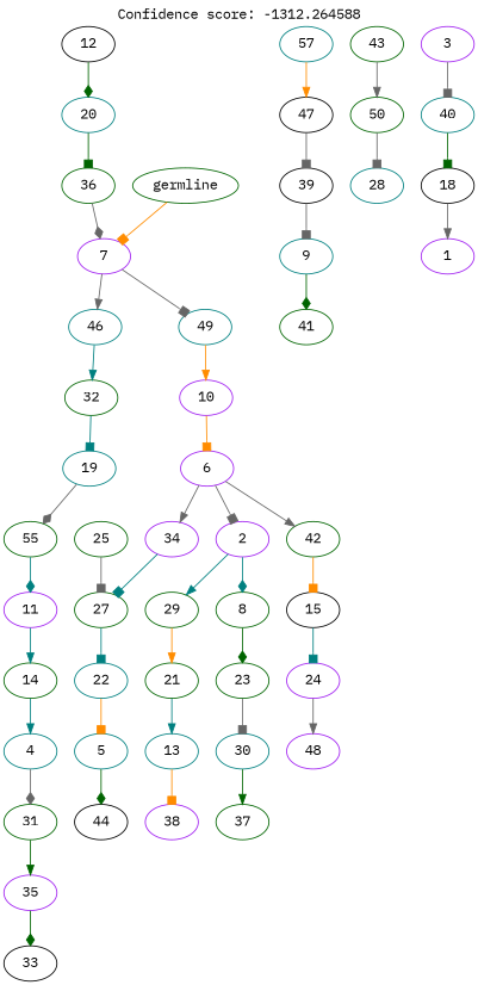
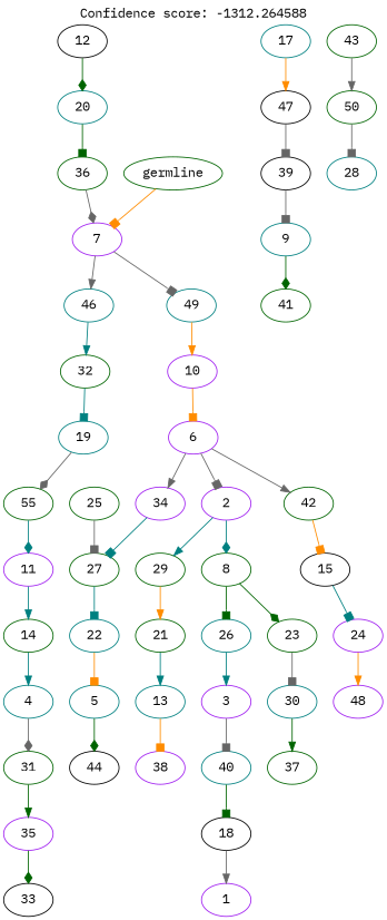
  digraph {
    fontname="IBM Plex Mono"
    label="Confidence score: -1312.264588"
    labelloc=t
    node [color=darkgreen fontname="IBM Plex Mono"]
    edge [arrowhead=box color=gray40 fontname="IBM Plex Mono"]
    n1 [color=purple label=35]
    n2 [color=black label=33]
    n3 [label=31]
    n4 [color=teal label=4]
    n5 [label=14]
    n6 [color=purple label=11]
    n7 [label=55]
    n8 [color=teal label=19]
    n9 [label=32]
    n10 [color=teal label=46]
    n11 [color=purple label=24]
    n12 [color=purple label=48]
    n13 [color=black label=15]
    n14 [label=42]
    n15 [color=teal label=5]
    n16 [color=black label=44]
    n17 [color=teal label=22]
    n18 [label=27]
    n19 [label=25]
    n20 [color=purple label=34]
    n21 [color=teal label=9]
    n22 [label=41]
    n23 [color=black label=39]
    n24 [color=black label=47]
-   n25 [color=teal label=57]
+   n25 [color=teal label=17]
    n26 [color=purple label=38]
    n27 [color=teal label=13]
    n28 [label=21]
    n29 [label=29]
    n30 [label=50]
    n31 [color=teal label=28]
    n32 [label=43]
    n33 [label=37]
    n34 [color=teal label=30]
    n35 [label=23]
    n36 [color=black label=18]
    n37 [color=purple label=1]
    n38 [color=teal label=40]
    n39 [color=purple label=3]
+   n40 [color=teal label=26]
    n41 [label=8]
    n42 [color=purple label=2]
    n43 [color=purple label=6]
    n44 [color=purple label=10]
    n45 [color=teal label=49]
    n46 [color=purple label=7]
    n47 [label=36]
    n48 [color=teal label=20]
    n49 [color=black label=12]
    n50 [label=germline]
    n1 -> n2 [arrowhead=diamond color=darkgreen]
    n3 -> n1 [arrowhead=normal color=darkgreen]
    n4 -> n3 [arrowhead=diamond]
    n5 -> n4 [arrowhead=normal color=teal]
    n6 -> n5 [arrowhead=normal color=teal]
    n7 -> n6 [arrowhead=diamond color=teal]
    n8 -> n7 [arrowhead=diamond]
    n9 -> n8 [color=teal]
    n10 -> n9 [arrowhead=normal color=teal]
-   n11 -> n12 [arrowhead=normal]
+   n11 -> n12 [arrowhead=normal color=darkorange]
    n13 -> n11 [color=teal]
    n14 -> n13 [color=darkorange]
    n15 -> n16 [arrowhead=diamond color=darkgreen]
    n17 -> n15 [color=darkorange]
    n18 -> n17 [color=teal]
    n19 -> n18
    n20 -> n18 [color=teal]
    n21 -> n22 [arrowhead=diamond color=darkgreen]
    n23 -> n21
    n24 -> n23
    n25 -> n24 [arrowhead=normal color=darkorange]
    n27 -> n26 [color=darkorange]
    n28 -> n27 [arrowhead=normal color=teal]
    n29 -> n28 [arrowhead=normal color=darkorange]
    n30 -> n31
    n32 -> n30 [arrowhead=normal]
    n34 -> n33 [arrowhead=normal color=darkgreen]
    n35 -> n34
    n36 -> n37 [arrowhead=normal]
    n38 -> n36 [color=darkgreen]
    n39 -> n38
+   n40 -> n39 [arrowhead=normal color=teal]
    n41 -> n35 [arrowhead=diamond color=darkgreen]
+   n41 -> n40 [color=darkgreen]
    n42 -> n29 [arrowhead=normal color=teal]
    n42 -> n41 [arrowhead=diamond color=teal]
    n43 -> n14 [arrowhead=normal]
    n43 -> n20 [arrowhead=normal]
    n43 -> n42
    n44 -> n43 [color=darkorange]
    n45 -> n44 [arrowhead=normal color=darkorange]
    n46 -> n10 [arrowhead=normal]
    n46 -> n45
    n47 -> n46 [arrowhead=diamond]
    n48 -> n47 [color=darkgreen]
    n49 -> n48 [arrowhead=diamond color=darkgreen]
    n50 -> n46 [color=darkorange]
  }
